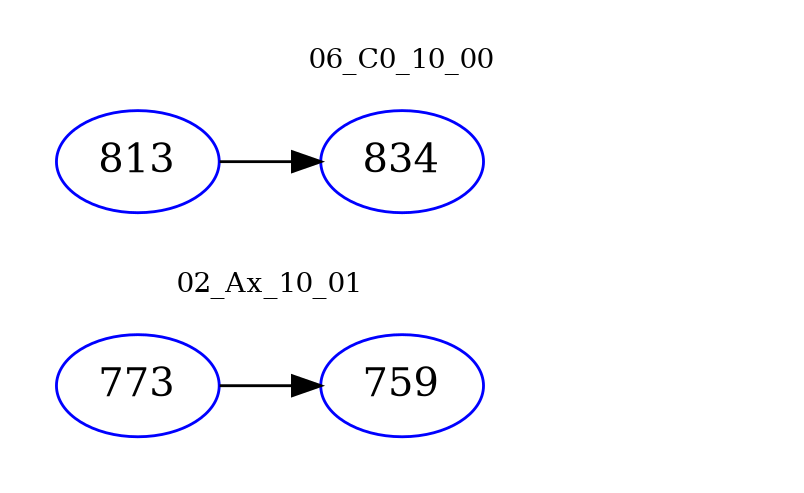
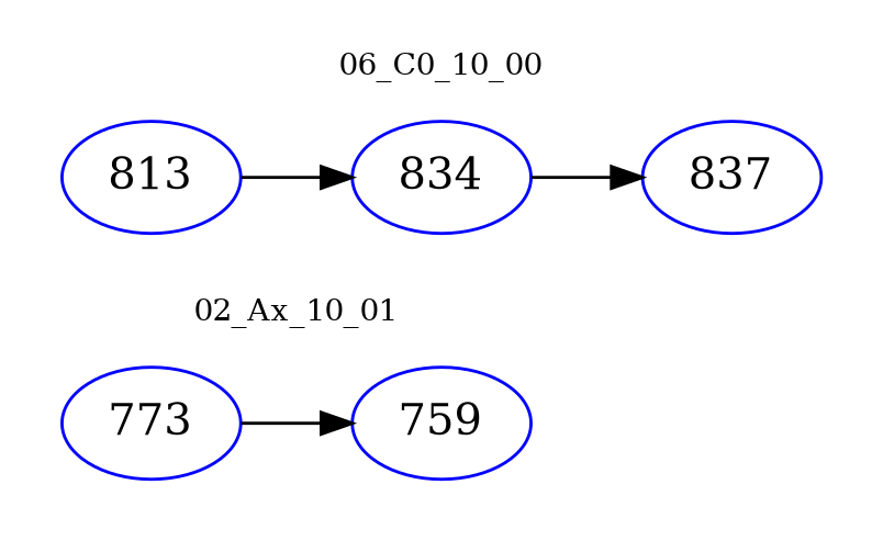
  digraph {
    rankdir=LR
    node [color=blue]
    edge [color=black]
    n1 [label=773]
    n2 [label=759]
    n3 [label=834]
    n4 [label=813]
+   n5 [label=837]
    subgraph cluster_1 {
      color=white
      fontsize=10
      label="02_Ax_10_01"
      n1
      n2
    }
    subgraph cluster_2 {
      color=white
      fontsize=10
      label="06_C0_10_00"
      n3
      n4
+     n5
    }
    n1 -> n2
+   n3 -> n5
    n4 -> n3
  }
